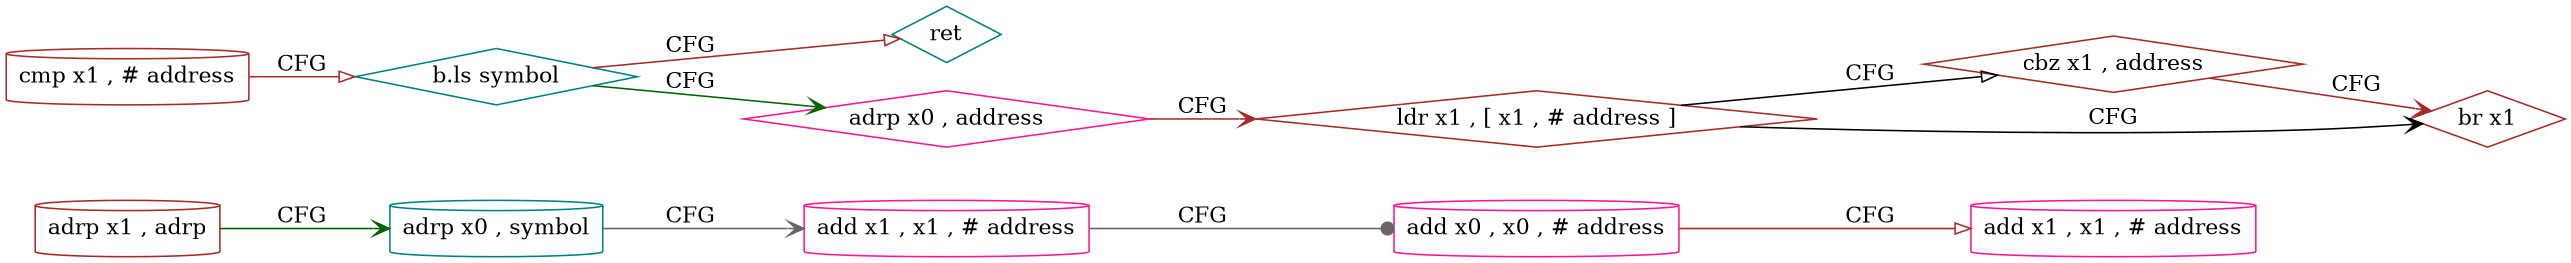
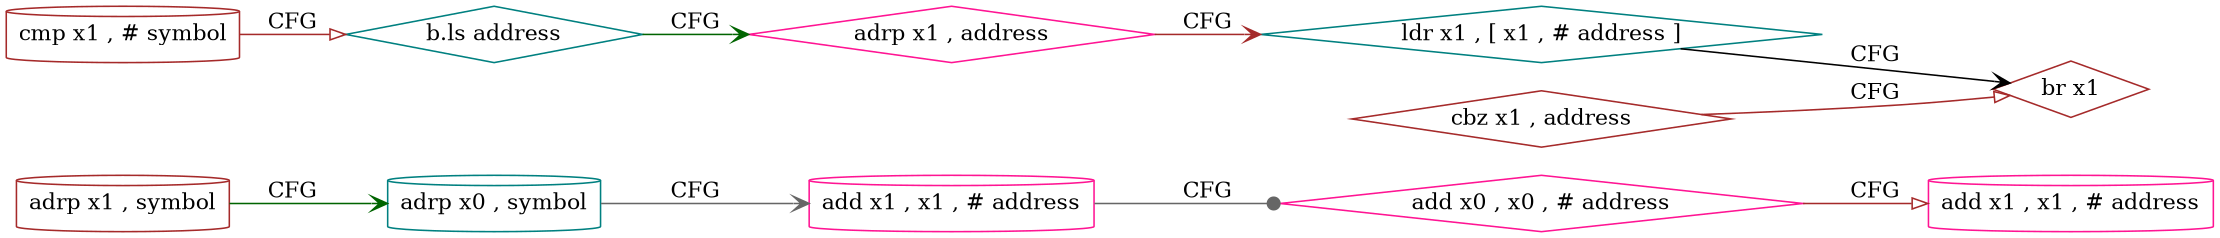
  digraph {
    rankdir=LR
    node [color=brown shape=diamond]
    edge [arrowhead=vee color=brown]
-   n1 [label="adrp x1 , adrp" shape=cylinder]
+   n1 [label="adrp x1 , symbol" shape=cylinder]
    n2 [color=teal label="adrp x0 , symbol" shape=cylinder]
    n3 [color=deeppink label="add x1 , x1 , # address" shape=cylinder]
-   n4 [color=deeppink label="add x0 , x0 , # address" shape=cylinder]
+   n4 [color=deeppink label="add x0 , x0 , # address"]
    n5 [color=deeppink label="add x1 , x1 , # address" shape=cylinder]
-   n6 [label="cmp x1 , # address" shape=cylinder]
-   n7 [color=teal label="b.ls symbol"]
-   n8 [color=teal label=ret]
-   n9 [color=deeppink label="adrp x0 , address"]
-   n10 [label="ldr x1 , [ x1 , # address ]"]
+   n6 [label="cmp x1 , # symbol" shape=cylinder]
+   n7 [color=teal label="b.ls address"]
+   n9 [color=deeppink label="adrp x1 , address"]
+   n10 [color=teal label="ldr x1 , [ x1 , # address ]"]
    n11 [label="cbz x1 , address"]
    n12 [label="br x1"]
    n1 -> n2 [color=darkgreen label=CFG]
    n2 -> n3 [color=gray40 label=CFG]
    n3 -> n4 [arrowhead=dot color=gray40 label=CFG]
    n4 -> n5 [arrowhead=onormal label=CFG]
    n6 -> n7 [arrowhead=onormal label=CFG]
-   n7 -> n8 [arrowhead=onormal label=CFG]
    n7 -> n9 [color=darkgreen label=CFG]
    n9 -> n10 [label=CFG]
-   n10 -> n11 [arrowhead=onormal color=black label=CFG]
    n10 -> n12 [color=black label=CFG]
-   n11 -> n12 [label=CFG]
+   n11 -> n12 [arrowhead=onormal label=CFG]
  }
